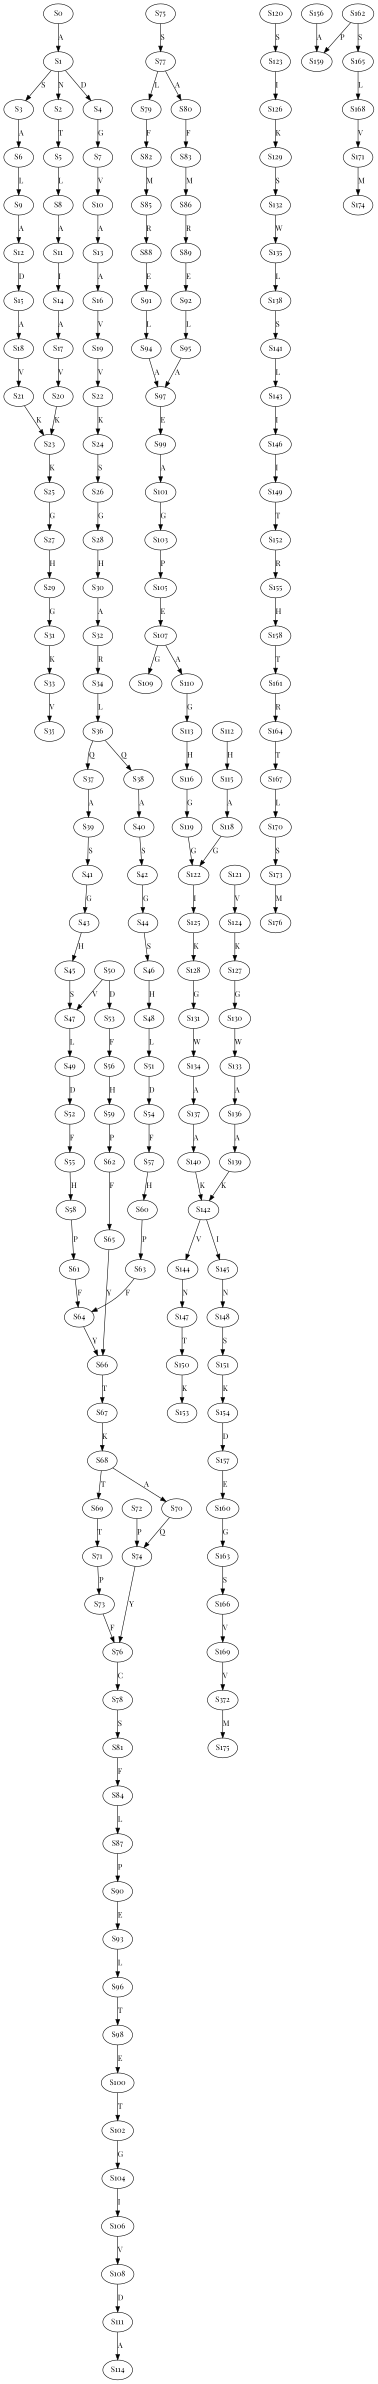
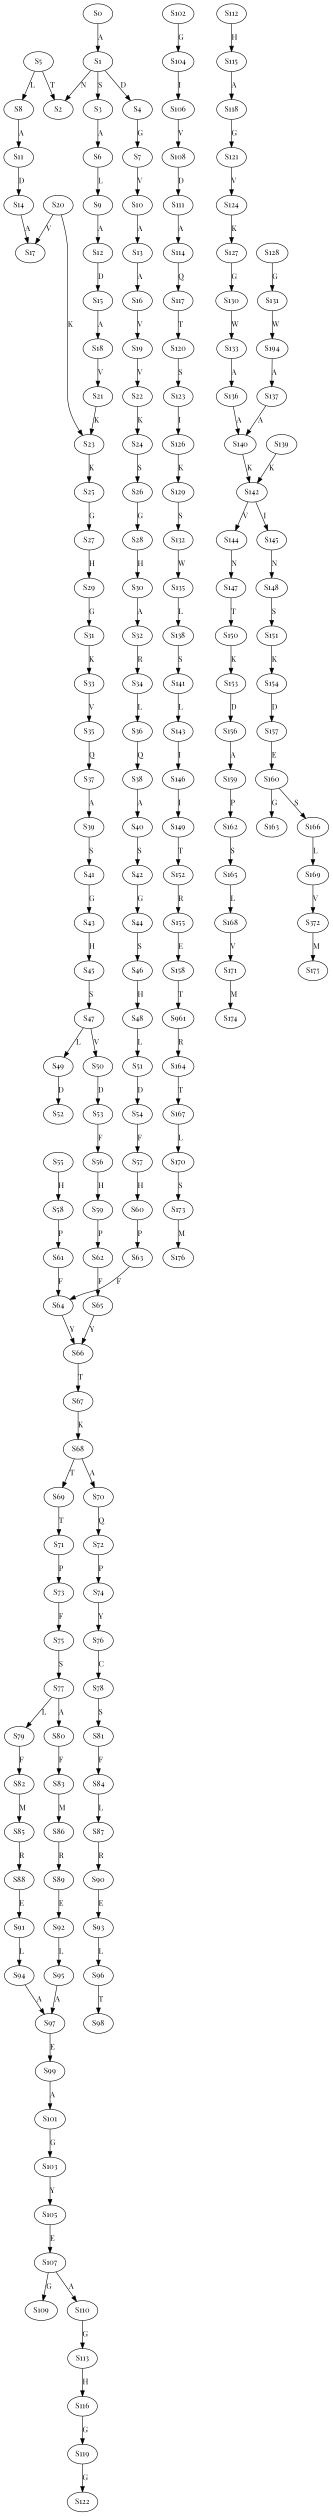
  strict digraph {
    fontname="Playfair Display"
    node [fontname="Playfair Display"]
    edge [fontname="Playfair Display"]
    S0
    S1
    S2
    S3
    S4
    S5
    S6
    S7
    S8
    S9
    S10
    S11
    S12
    S13
    S14
    S15
    S16
    S17
    S18
    S19
    S20
    S21
    S22
    S23
    S24
    S25
    S26
    S27
    S28
    S29
    S30
    S31
    S32
    S33
    S34
    S35
    S36
    S37
    S38
    S39
    S40
    S41
    S42
    S43
    S44
    S45
    S46
    S47
    S48
    S49
    S50
    S51
    S52
    S53
    S54
    S55
    S56
    S57
    S58
    S59
    S60
    S61
    S62
    S63
    S64
    S65
    S66
    S67
    S68
    S69
    S70
    S71
    S72
    S73
    S74
    S75
    S76
    S77
    S78
    S79
    S80
    S81
    S82
    S83
    S84
    S85
    S86
    S87
    S88
    S89
    S90
    S91
    S92
    S93
    S94
    S95
    S96
    S97
    S98
    S99
-   S100
    S101
    S102
    S103
    S104
    S105
    S106
    S107
    S108
    S109
    S110
    S111
    S113
    S114
    S112
    S115
    S116
+   S117
    S118
    S119
    S120
    S121
    S122
    S123
    S124
-   S125
    S126
    S127
    S128
    S129
    S130
    S131
    S132
    S133
-   S134
+   S134 [label=S194]
    S135
    S136
    S137
    S138
    S139
    S140
    S141
    S142
    S143
    S144
    S145
    S146
    S147
    S148
    S149
    S150
    S151
    S152
    S153
    S154
    S155
    S156
    S157
    S158
    S159
    S160
-   S161
+   S161 [label=S961]
    S162
    S163
    S164
    S165
    S166
    S167
    S168
    S169
    S170
    S171
    n173 [label=S372]
    S173
    S174
    S175
    S176
    S0 -> S1 [label=A]
    S1 -> S2 [label=N]
    S1 -> S3 [label=S]
    S1 -> S4 [label=D]
-   S2 -> S5 [label=T]
+   S5 -> S2 [label=T]
    S3 -> S6 [label=A]
    S4 -> S7 [label=G]
    S5 -> S8 [label=L]
    S6 -> S9 [label=L]
    S7 -> S10 [label=V]
    S8 -> S11 [label=A]
    S9 -> S12 [label=A]
    S10 -> S13 [label=A]
-   S11 -> S14 [label=I]
+   S11 -> S14 [label=D]
    S12 -> S15 [label=D]
    S13 -> S16 [label=A]
    S14 -> S17 [label=A]
    S15 -> S18 [label=A]
    S16 -> S19 [label=V]
-   S17 -> S20 [label=V]
+   S20 -> S17 [label=V]
    S18 -> S21 [label=V]
    S19 -> S22 [label=V]
    S20 -> S23 [label=K]
    S21 -> S23 [label=K]
    S22 -> S24 [label=K]
    S23 -> S25 [label=K]
    S24 -> S26 [label=S]
    S25 -> S27 [label=G]
    S26 -> S28 [label=G]
    S27 -> S29 [label=H]
    S28 -> S30 [label=H]
    S29 -> S31 [label=G]
    S30 -> S32 [label=A]
    S31 -> S33 [label=K]
    S32 -> S34 [label=R]
    S33 -> S35 [label=V]
    S34 -> S36 [label=L]
-   S36 -> S37 [label=Q]
+   S35 -> S37 [label=Q]
    S36 -> S38 [label=Q]
    S37 -> S39 [label=A]
    S38 -> S40 [label=A]
    S39 -> S41 [label=S]
    S40 -> S42 [label=S]
    S41 -> S43 [label=G]
    S42 -> S44 [label=G]
    S43 -> S45 [label=H]
    S44 -> S46 [label=S]
    S45 -> S47 [label=S]
    S46 -> S48 [label=H]
    S47 -> S49 [label=L]
-   S50 -> S47 [label=V]
+   S47 -> S50 [label=V]
    S48 -> S51 [label=L]
    S49 -> S52 [label=D]
    S50 -> S53 [label=D]
    S51 -> S54 [label=D]
-   S52 -> S55 [label=F]
    S53 -> S56 [label=F]
    S54 -> S57 [label=F]
    S55 -> S58 [label=H]
    S56 -> S59 [label=H]
    S57 -> S60 [label=H]
    S58 -> S61 [label=P]
    S59 -> S62 [label=P]
    S60 -> S63 [label=P]
    S61 -> S64 [label=F]
    S62 -> S65 [label=F]
    S63 -> S64 [label=F]
    S64 -> S66 [label=Y]
    S65 -> S66 [label=Y]
    S66 -> S67 [label=T]
    S67 -> S68 [label=K]
    S68 -> S69 [label=T]
    S68 -> S70 [label=A]
    S69 -> S71 [label=T]
-   S70 -> S74 [label=Q]
+   S70 -> S72 [label=Q]
    S71 -> S73 [label=P]
    S72 -> S74 [label=P]
-   S73 -> S76 [label=F]
+   S73 -> S75 [label=F]
    S74 -> S76 [label=Y]
    S75 -> S77 [label=S]
    S76 -> S78 [label=C]
    S77 -> S79 [label=L]
    S77 -> S80 [label=A]
    S78 -> S81 [label=S]
    S79 -> S82 [label=F]
    S80 -> S83 [label=F]
    S81 -> S84 [label=F]
    S82 -> S85 [label=M]
    S83 -> S86 [label=M]
    S84 -> S87 [label=L]
    S85 -> S88 [label=R]
    S86 -> S89 [label=R]
-   S87 -> S90 [label=P]
+   S87 -> S90 [label=R]
    S88 -> S91 [label=E]
    S89 -> S92 [label=E]
    S90 -> S93 [label=E]
    S91 -> S94 [label=L]
    S92 -> S95 [label=L]
    S93 -> S96 [label=L]
    S94 -> S97 [label=A]
    S95 -> S97 [label=A]
    S96 -> S98 [label=T]
    S97 -> S99 [label=E]
-   S98 -> S100 [label=E]
    S99 -> S101 [label=A]
-   S100 -> S102 [label=T]
    S101 -> S103 [label=G]
    S102 -> S104 [label=G]
-   S103 -> S105 [label=P]
+   S103 -> S105 [label=Y]
    S104 -> S106 [label=I]
    S105 -> S107 [label=E]
    S106 -> S108 [label=V]
    S107 -> S109 [label=G]
    S107 -> S110 [label=A]
    S108 -> S111 [label=D]
    S110 -> S113 [label=G]
    S111 -> S114 [label=A]
    S113 -> S116 [label=H]
+   S114 -> S117 [label=Q]
    S112 -> S115 [label=H]
    S115 -> S118 [label=A]
    S116 -> S119 [label=G]
-   S118 -> S122 [label=G]
+   S117 -> S120 [label=T]
+   S118 -> S121 [label=G]
    S119 -> S122 [label=G]
    S120 -> S123 [label=S]
    S121 -> S124 [label=V]
-   S122 -> S125 [label=I]
    S123 -> S126 [label=I]
    S124 -> S127 [label=K]
-   S125 -> S128 [label=K]
    S126 -> S129 [label=K]
    S127 -> S130 [label=G]
    S128 -> S131 [label=G]
    S129 -> S132 [label=S]
    S130 -> S133 [label=W]
    S131 -> S134 [label=W]
    S132 -> S135 [label=W]
    S133 -> S136 [label=A]
    S134 -> S137 [label=A]
    S135 -> S138 [label=L]
-   S136 -> S139 [label=A]
+   S136 -> S140 [label=A]
    S137 -> S140 [label=A]
    S138 -> S141 [label=S]
    S139 -> S142 [label=K]
    S140 -> S142 [label=K]
    S141 -> S143 [label=L]
    S142 -> S144 [label=V]
    S142 -> S145 [label=I]
    S143 -> S146 [label=I]
    S144 -> S147 [label=N]
    S145 -> S148 [label=N]
    S146 -> S149 [label=I]
    S147 -> S150 [label=T]
    S148 -> S151 [label=S]
    S149 -> S152 [label=T]
    S150 -> S153 [label=K]
    S151 -> S154 [label=K]
    S152 -> S155 [label=R]
+   S153 -> S156 [label=D]
    S154 -> S157 [label=D]
-   S155 -> S158 [label=H]
+   S155 -> S158 [label=E]
    S156 -> S159 [label=A]
    S157 -> S160 [label=E]
    S158 -> S161 [label=T]
-   S162 -> S159 [label=P]
+   S159 -> S162 [label=P]
    S160 -> S163 [label=G]
    S161 -> S164 [label=R]
    S162 -> S165 [label=S]
-   S163 -> S166 [label=S]
+   S160 -> S166 [label=S]
    S164 -> S167 [label=T]
    S165 -> S168 [label=L]
-   S166 -> S169 [label=V]
+   S166 -> S169 [label=L]
    S167 -> S170 [label=L]
    S168 -> S171 [label=V]
    S169 -> n173 [label=V]
    S170 -> S173 [label=S]
    S171 -> S174 [label=M]
    n173 -> S175 [label=M]
    S173 -> S176 [label=M]
  }
